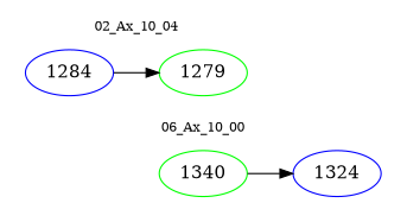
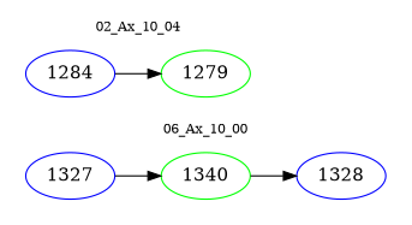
  digraph {
    rankdir=LR
    node [color=blue]
    edge [color=black]
-   n2 [label=1324]
+   n1 [label=1327]
+   n2 [label=1328]
    n3 [color=green label=1340]
    n4 [label=1284]
    n5 [color=green label=1279]
    subgraph cluster_1 {
      color=white
      fontsize=10
      label="06_Ax_10_00"
+     n1
      n2
      n3
    }
    subgraph cluster_2 {
      color=white
      fontsize=10
      label="02_Ax_10_04"
      n4
      n5
    }
+   n1 -> n3
    n3 -> n2
    n4 -> n5
  }
